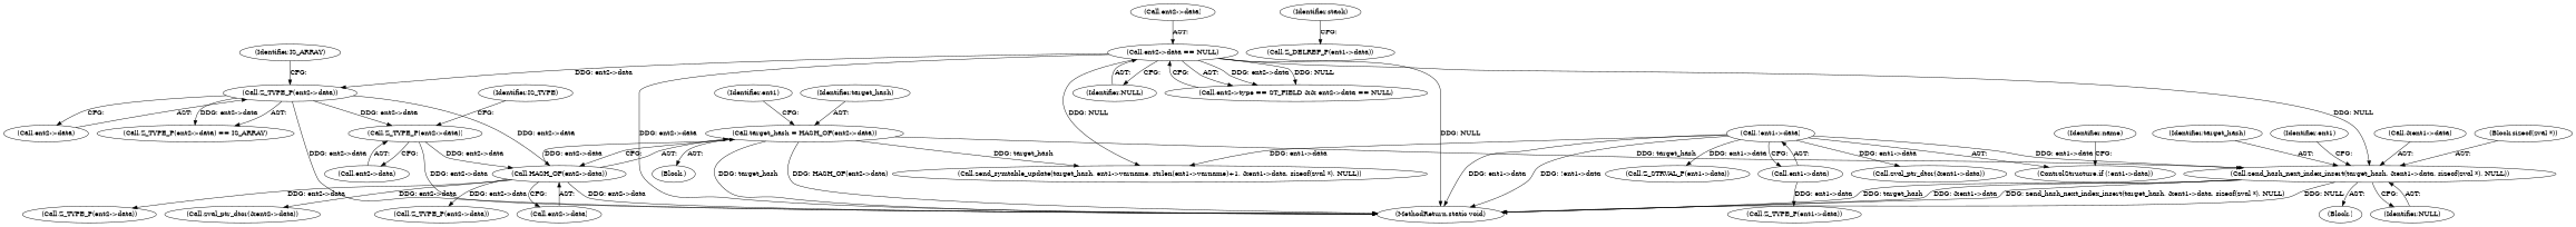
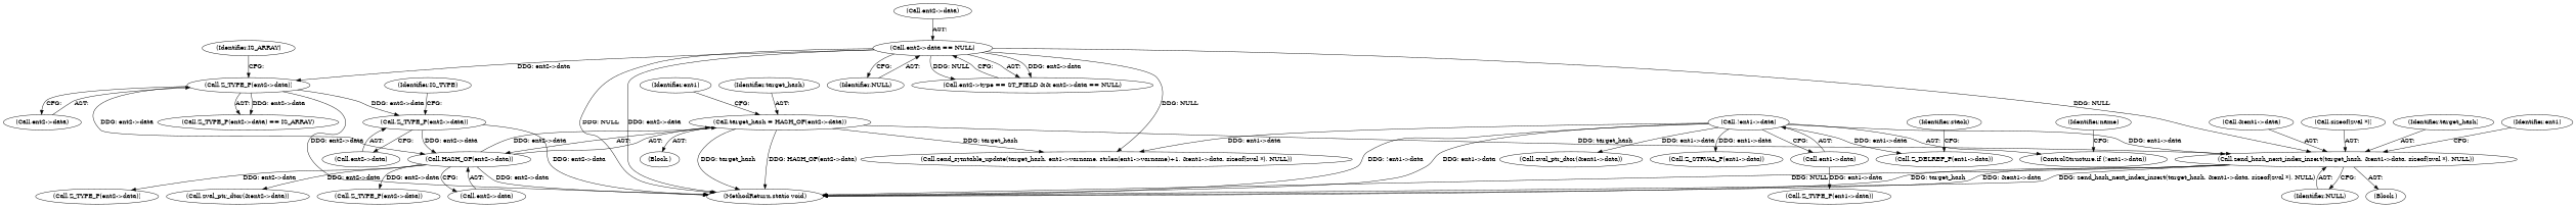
  digraph {
    n1 [label="(Call,zend_hash_next_index_insert(target_hash, &ent1->data, sizeof(zval *), NULL))"]
    n2 [label="(MethodReturn,static void)"]
    n3 [label="(Identifier,NULL)"]
    n4 [label="(Block,)"]
    n5 [label="(Call,target_hash = HASH_OF(ent2->data))"]
    n6 [label="(Call,HASH_OF(ent2->data))"]
    n7 [label="(Call,zend_symtable_update(target_hash, ent1->varname, strlen(ent1->varname)+1, &ent1->data, sizeof(zval *), NULL))"]
    n8 [label="(Block,)"]
    n9 [label="(Call,zval_ptr_dtor(&ent2->data))"]
    n10 [label="(Call,Z_TYPE_P(ent2->data))"]
    n11 [label="(Call,ent2->data)"]
    n12 [label="(Call,Z_TYPE_P(ent2->data))"]
    n13 [label="(Call,Z_TYPE_P(ent2->data))"]
    n14 [label="(Call,ent2->data)"]
    n15 [label="(Call,Z_TYPE_P(ent2->data))"]
    n16 [label="(Call,Z_TYPE_P(ent2->data) == IS_ARRAY)"]
    n17 [label="(Call,ent2->data)"]
    n18 [label="(Call,ent2->data == NULL)"]
    n19 [label="(Identifier,NULL)"]
    n20 [label="(Call,ent2->type == ST_FIELD && ent2->data == NULL)"]
    n21 [label="(Call,!ent1->data)"]
    n22 [label="(Call,ent1->data)"]
    n23 [label="(Call,zval_ptr_dtor(&ent1->data))"]
    n24 [label="(Call,Z_STRVAL_P(ent1->data))"]
    n25 [label="(Call,Z_DELREF_P(ent1->data))"]
    n26 [label="(ControlStructure,if (!ent1->data))"]
    n27 [label="(Call,Z_TYPE_P(ent1->data))"]
    n28 [label="(Call,&ent1->data)"]
-   n29 [label="(Block,sizeof(zval *))"]
+   n29 [label="(Call,sizeof(zval *))"]
    n30 [label="(Identifier,ent1)"]
    n31 [label="(Identifier,target_hash)"]
    n32 [label="(Identifier,name)"]
    n33 [label="(Identifier,IS_TYPE)"]
    n34 [label="(Identifier,IS_ARRAY)"]
    n35 [label="(Identifier,stack)"]
    n36 [label="(Call,ent2->data)"]
    n37 [label="(Identifier,ent1)"]
    n38 [label="(Identifier,target_hash)"]
    n1 -> n2 [label="DDG: NULL"]
    n1 -> n2 [label="DDG: target_hash"]
    n1 -> n2 [label="DDG: &ent1->data"]
    n1 -> n2 [label="DDG: zend_hash_next_index_insert(target_hash, &ent1->data, sizeof(zval *), NULL)"]
    n1 -> n3 [label="CFG: "]
    n1 -> n4 [label="AST: "]
    n3 -> n1 [label="AST: "]
    n5 -> n1 [label="DDG: target_hash"]
    n5 -> n2 [label="DDG: target_hash"]
    n5 -> n2 [label="DDG: HASH_OF(ent2->data)"]
-   n5 -> n6 [label="CFG: "]
+   n5 -> n6 [label="AST: "]
    n5 -> n7 [label="DDG: target_hash"]
    n5 -> n8 [label="AST: "]
    n6 -> n2 [label="DDG: ent2->data"]
    n6 -> n5 [label="AST: "]
    n6 -> n5 [label="DDG: ent2->data"]
    n6 -> n9 [label="DDG: ent2->data"]
    n6 -> n10 [label="DDG: ent2->data"]
    n6 -> n11 [label="CFG: "]
    n6 -> n12 [label="DDG: ent2->data"]
    n11 -> n6 [label="AST: "]
    n13 -> n2 [label="DDG: ent2->data"]
    n13 -> n6 [label="DDG: ent2->data"]
    n13 -> n14 [label="CFG: "]
    n14 -> n13 [label="AST: "]
    n15 -> n2 [label="DDG: ent2->data"]
    n15 -> n6 [label="DDG: ent2->data"]
    n15 -> n13 [label="DDG: ent2->data"]
    n15 -> n16 [label="AST: "]
    n15 -> n16 [label="DDG: ent2->data"]
    n15 -> n17 [label="CFG: "]
    n17 -> n15 [label="AST: "]
    n18 -> n1 [label="DDG: NULL"]
    n18 -> n2 [label="DDG: ent2->data"]
    n18 -> n2 [label="DDG: NULL"]
    n18 -> n7 [label="DDG: NULL"]
    n18 -> n15 [label="DDG: ent2->data"]
    n18 -> n19 [label="CFG: "]
    n18 -> n20 [label="AST: "]
    n18 -> n20 [label="DDG: ent2->data"]
    n18 -> n20 [label="DDG: NULL"]
    n19 -> n18 [label="AST: "]
    n20 -> n18 [label="CFG: "]
    n21 -> n1 [label="DDG: ent1->data"]
    n21 -> n2 [label="DDG: ent1->data"]
    n21 -> n2 [label="DDG: !ent1->data"]
    n21 -> n7 [label="DDG: ent1->data"]
    n21 -> n22 [label="CFG: "]
    n21 -> n23 [label="DDG: ent1->data"]
    n21 -> n24 [label="DDG: ent1->data"]
+   n21 -> n25 [label="DDG: ent1->data"]
    n21 -> n26 [label="AST: "]
    n22 -> n21 [label="AST: "]
    n22 -> n27 [label="DDG: ent1->data"]
    n28 -> n1 [label="AST: "]
    n29 -> n1 [label="AST: "]
    n30 -> n5 [label="CFG: "]
    n31 -> n1 [label="AST: "]
    n32 -> n26 [label="CFG: "]
    n33 -> n13 [label="CFG: "]
    n34 -> n15 [label="CFG: "]
    n35 -> n25 [label="CFG: "]
    n36 -> n18 [label="AST: "]
    n37 -> n1 [label="CFG: "]
    n38 -> n5 [label="AST: "]
  }
